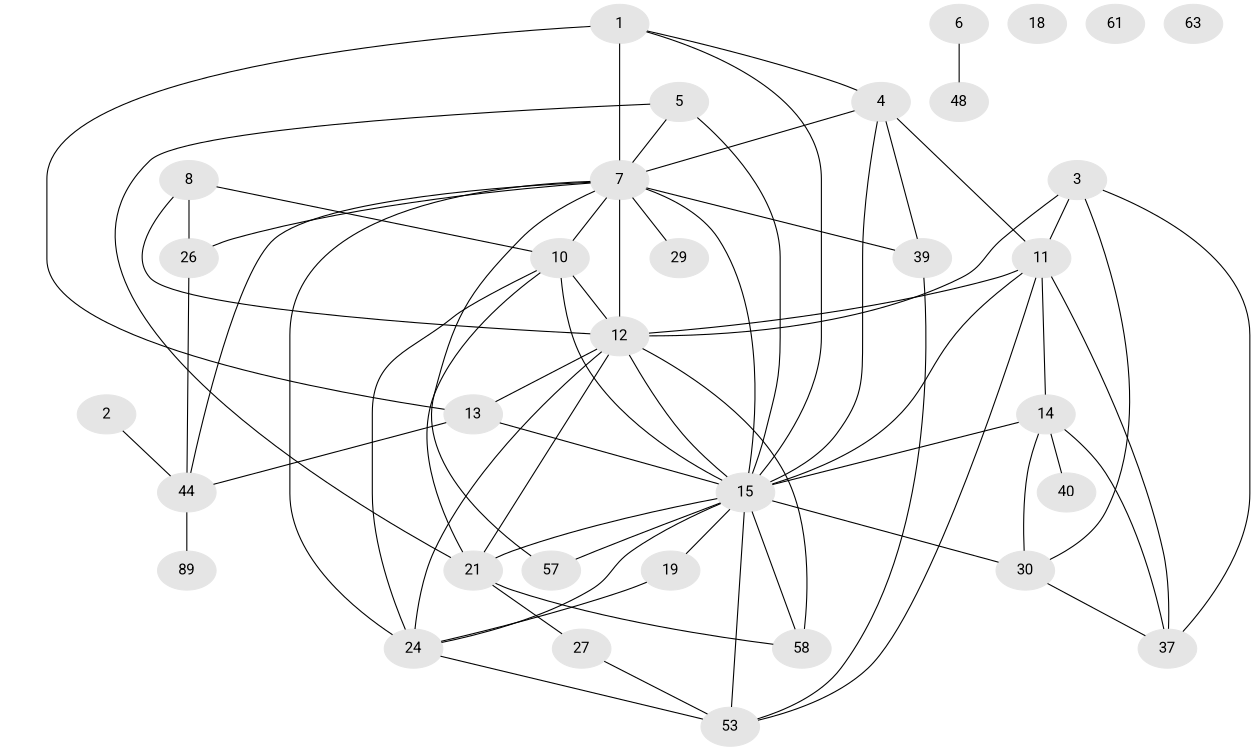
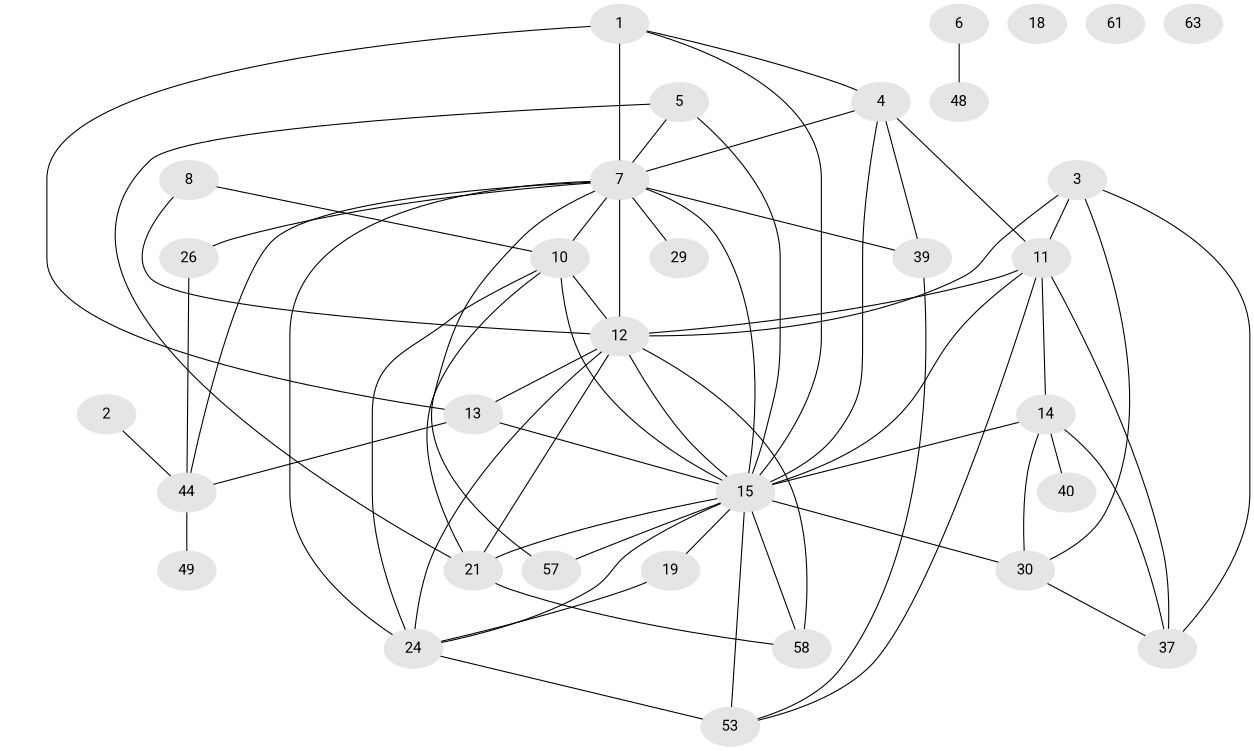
  graph {
    fontname=Roboto
    node [color=gray90 fontname=Roboto style=filled]
    edge [fontname=Roboto]
    4 [super="+38"]
    7 [super="+16+22+46"]
    15 [super="+25+20"]
    11 [super="+52"]
    39 [super="+54"]
    1
    13
    12 [super="+33+31+28"]
    44 [super="+55"]
    10 [super="+43+35"]
    24 [super="+62+60"]
    26
    29 [super="+51"]
    57
    21 [super="+23"]
    58
    30 [super="+41"]
    53
    19 [super="+32"]
    2
    3 [super="+9"]
    37
    14 [super="+42"]
    5 [super="+17"]
-   27
-   49 [label=89]
+   49
    6
    48
    8 [super="+36"]
    40
    18
    61
    63
    4 -- 7
    4 -- 15
    4 -- 11
    4 -- 39
    7 -- 15
    7 -- 39
    7 -- 12 [weight=3]
    7 -- 44
    7 -- 10
    7 -- 24 [weight=2]
    7 -- 26
    7 -- 29
    7 -- 57
    15 -- 24
    15 -- 57
    15 -- 21
    15 -- 58
    15 -- 30 [weight=3]
    15 -- 53
    15 -- 19 [weight=3]
    11 -- 15
    11 -- 12
    11 -- 53
    11 -- 37
    11 -- 14
    39 -- 53
    1 -- 4
    1 -- 7 [weight=2]
    1 -- 15
    1 -- 13
    13 -- 15
    13 -- 44
    12 -- 15
    12 -- 13
    12 -- 24
    12 -- 21
    12 -- 58 [weight=2]
    44 -- 49
    10 -- 15
    10 -- 12 [weight=2]
    10 -- 24
    10 -- 21
    24 -- 53
    26 -- 44
    21 -- 58
-   21 -- 27
    30 -- 37
    19 -- 24
    2 -- 44
    3 -- 11
    3 -- 12
    3 -- 30
    3 -- 37
    14 -- 15 [weight=3]
    14 -- 30
    14 -- 37 [weight=2]
    14 -- 40
    5 -- 7
    5 -- 15
    5 -- 21
-   27 -- 53
    6 -- 48
    8 -- 12
    8 -- 10
-   8 -- 26
  }
